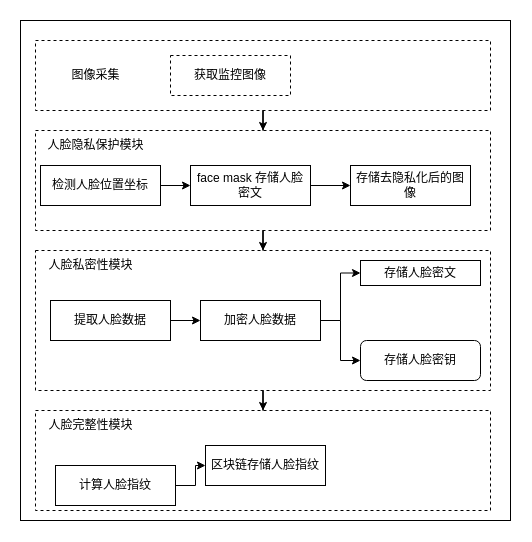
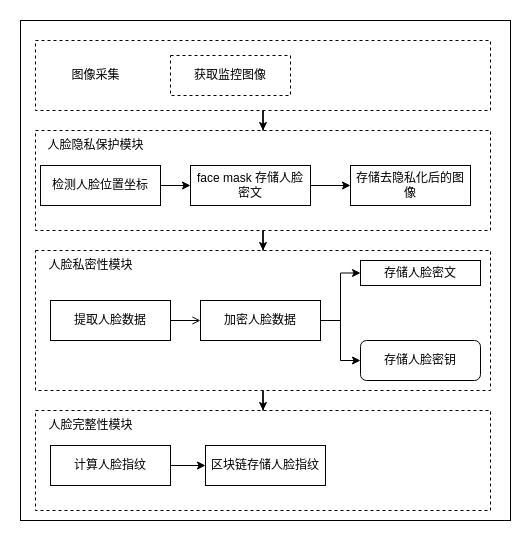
  <mxCell id="0" />
  <mxCell id="1" parent="0" />
  <mxCell id="2" value="" style="rounded=0;whiteSpace=wrap;html=1;fillColor=none;" vertex="1" parent="1"><mxGeometry x="20" y="20" width="490" height="500" as="geometry" /></mxCell>
  <mxCell id="3" value="" style="rounded=0;whiteSpace=wrap;html=1;fillColor=none;dashed=1;" vertex="1" parent="1"><mxGeometry x="35" y="410" width="455" height="100" as="geometry" /></mxCell>
  <mxCell id="4" value="" style="rounded=0;whiteSpace=wrap;html=1;fillColor=none;dashed=1;" vertex="1" parent="1"><mxGeometry x="35" y="250" width="455" height="140" as="geometry" /></mxCell>
  <mxCell id="5" value="" style="rounded=0;whiteSpace=wrap;html=1;fillColor=none;dashed=1;" vertex="1" parent="1"><mxGeometry x="35" y="130" width="455" height="100" as="geometry" /></mxCell>
  <mxCell id="6" value="" style="rounded=0;whiteSpace=wrap;html=1;fillColor=none;dashed=1;" vertex="1" parent="1"><mxGeometry x="35" y="40" width="455" height="70" as="geometry" /></mxCell>
  <mxCell id="7" value="获取监控图像" style="rounded=0;whiteSpace=wrap;html=1;fontSize=12;glass=0;strokeWidth=1;shadow=0;dashed=1;" parent="1" vertex="1"><mxGeometry x="170" y="55" width="120" height="40" as="geometry" /></mxCell>
  <mxCell id="8" value="图像采集" style="text;html=1;align=center;verticalAlign=middle;resizable=0;points=[];autosize=1;strokeColor=none;fillColor=none;" vertex="1" parent="1"><mxGeometry x="60" y="60" width="70" height="30" as="geometry" /></mxCell>
  <mxCell id="9" style="edgeStyle=orthogonalEdgeStyle;rounded=0;orthogonalLoop=1;jettySize=auto;html=1;" edge="1" parent="1" source="10" target="12"><mxGeometry relative="1" as="geometry" /></mxCell>
  <mxCell id="10" value="检测人脸位置坐标" style="rounded=0;whiteSpace=wrap;html=1;fillColor=default;" vertex="1" parent="1"><mxGeometry x="40" y="165" width="120" height="40" as="geometry" /></mxCell>
  <mxCell id="11" style="edgeStyle=orthogonalEdgeStyle;rounded=0;orthogonalLoop=1;jettySize=auto;html=1;entryX=0;entryY=0.5;entryDx=0;entryDy=0;" edge="1" parent="1" source="12" target="13"><mxGeometry relative="1" as="geometry" /></mxCell>
  <mxCell id="12" value="face mask 存储人脸密文" style="rounded=0;whiteSpace=wrap;html=1;fillColor=default;" vertex="1" parent="1"><mxGeometry x="190" y="165" width="120" height="40" as="geometry" /></mxCell>
  <mxCell id="13" value="存储去隐私化后的图像" style="rounded=0;whiteSpace=wrap;html=1;fillColor=default;" vertex="1" parent="1"><mxGeometry x="350" y="165" width="120" height="40" as="geometry" /></mxCell>
- <mxCell id="14" style="edgeStyle=orthogonalEdgeStyle;rounded=0;orthogonalLoop=1;jettySize=auto;html=1;entryX=0;entryY=0.5;entryDx=0;entryDy=0;" edge="1" parent="1" source="15" target="18"><mxGeometry relative="1" as="geometry" /></mxCell>
+ <mxCell id="14" style="edgeStyle=orthogonalEdgeStyle;rounded=0;orthogonalLoop=1;jettySize=auto;html=1;entryX=0;entryY=0.5;entryDx=0;entryDy=0;endArrow=open;" edge="1" parent="1" source="15" target="18"><mxGeometry relative="1" as="geometry" /></mxCell>
  <mxCell id="15" value="提取人脸数据" style="rounded=0;whiteSpace=wrap;html=1;fillColor=default;" vertex="1" parent="1"><mxGeometry x="50" y="300" width="120" height="40" as="geometry" /></mxCell>
  <mxCell id="16" style="edgeStyle=orthogonalEdgeStyle;rounded=0;orthogonalLoop=1;jettySize=auto;html=1;entryX=0;entryY=0.5;entryDx=0;entryDy=0;" edge="1" parent="1" source="18" target="19"><mxGeometry relative="1" as="geometry" /></mxCell>
  <mxCell id="17" style="edgeStyle=orthogonalEdgeStyle;rounded=0;orthogonalLoop=1;jettySize=auto;html=1;entryX=0;entryY=0.5;entryDx=0;entryDy=0;" edge="1" parent="1" source="18" target="20"><mxGeometry relative="1" as="geometry" /></mxCell>
  <mxCell id="18" value="加密人脸数据" style="rounded=0;whiteSpace=wrap;html=1;fillColor=default;" vertex="1" parent="1"><mxGeometry x="200" y="300" width="120" height="40" as="geometry" /></mxCell>
  <mxCell id="19" value="存储人脸密文" style="rounded=0;whiteSpace=wrap;html=1;fillColor=default;" vertex="1" parent="1"><mxGeometry x="360" y="260" width="120" height="25" as="geometry" /></mxCell>
  <mxCell id="20" value="存储人脸密钥" style="whiteSpace=wrap;html=1;fillColor=default;rounded=1;" vertex="1" parent="1"><mxGeometry x="360" y="340" width="120" height="40" as="geometry" /></mxCell>
  <mxCell id="21" style="edgeStyle=orthogonalEdgeStyle;rounded=0;orthogonalLoop=1;jettySize=auto;html=1;entryX=0;entryY=0.5;entryDx=0;entryDy=0;" edge="1" parent="1" source="22" target="23"><mxGeometry relative="1" as="geometry" /></mxCell>
- <mxCell id="22" value="计算人脸指纹" style="rounded=0;whiteSpace=wrap;html=1;fillColor=default;" vertex="1" parent="1"><mxGeometry x="55" y="465" width="120" height="40" as="geometry" /></mxCell>
+ <mxCell id="22" value="计算人脸指纹" style="rounded=0;whiteSpace=wrap;html=1;fillColor=default;" vertex="1" parent="1"><mxGeometry x="50" y="445" width="120" height="40" as="geometry" /></mxCell>
  <mxCell id="23" value="区块链存储人脸指纹" style="rounded=0;whiteSpace=wrap;html=1;fillColor=default;" vertex="1" parent="1"><mxGeometry x="205" y="445" width="120" height="40" as="geometry" /></mxCell>
  <mxCell id="24" style="edgeStyle=orthogonalEdgeStyle;rounded=0;orthogonalLoop=1;jettySize=auto;html=1;entryX=0.5;entryY=0;entryDx=0;entryDy=0;" edge="1" parent="1" source="6" target="5"><mxGeometry relative="1" as="geometry" /></mxCell>
  <mxCell id="25" style="edgeStyle=orthogonalEdgeStyle;rounded=0;orthogonalLoop=1;jettySize=auto;html=1;entryX=0.5;entryY=0;entryDx=0;entryDy=0;" edge="1" parent="1" source="5" target="4"><mxGeometry relative="1" as="geometry" /></mxCell>
  <mxCell id="26" style="edgeStyle=orthogonalEdgeStyle;rounded=0;orthogonalLoop=1;jettySize=auto;html=1;entryX=0.5;entryY=0;entryDx=0;entryDy=0;" edge="1" parent="1" source="4" target="3"><mxGeometry relative="1" as="geometry" /></mxCell>
  <mxCell id="27" value="人脸隐私保护模块" style="text;html=1;align=center;verticalAlign=middle;resizable=0;points=[];autosize=1;strokeColor=none;fillColor=none;" vertex="1" parent="1"><mxGeometry x="35" y="130" width="120" height="30" as="geometry" /></mxCell>
  <mxCell id="28" value="人脸私密性模块&lt;br&gt;" style="text;html=1;align=center;verticalAlign=middle;resizable=0;points=[];autosize=1;strokeColor=none;fillColor=none;" vertex="1" parent="1"><mxGeometry x="35" y="250" width="110" height="30" as="geometry" /></mxCell>
  <mxCell id="29" value="人脸完整性模块" style="text;html=1;align=center;verticalAlign=middle;resizable=0;points=[];autosize=1;strokeColor=none;fillColor=none;" vertex="1" parent="1"><mxGeometry x="35" y="410" width="110" height="30" as="geometry" /></mxCell>
